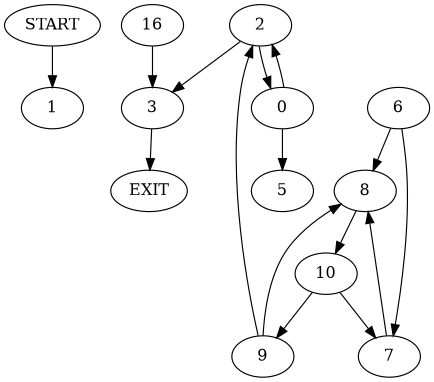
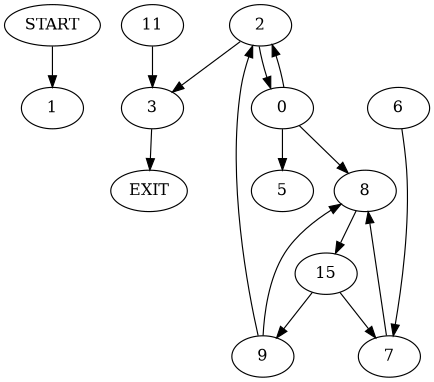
  digraph {
    n1 [label=START]
    1
    2
    3
    n5 [label=0]
    n6 [label=EXIT]
    5
    6
    7
    8
-   10
+   10 [label=15]
    9
-   11 [label=16]
+   11
    n1 -> 1
    2 -> 3
    2 -> n5
    3 -> n6
    n5 -> 2
    n5 -> 5
    6 -> 7
-   6 -> 8
+   n5 -> 8
    7 -> 8
    8 -> 10
    10 -> 7
    10 -> 9
    9 -> 2
    9 -> 8
    11 -> 3
  }
